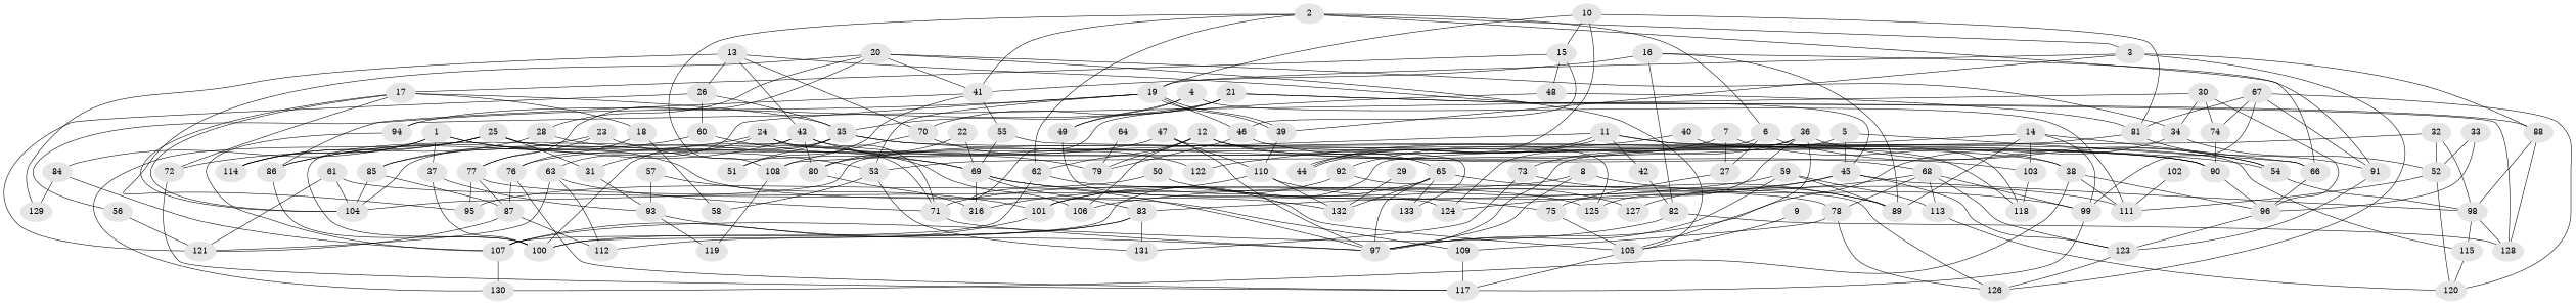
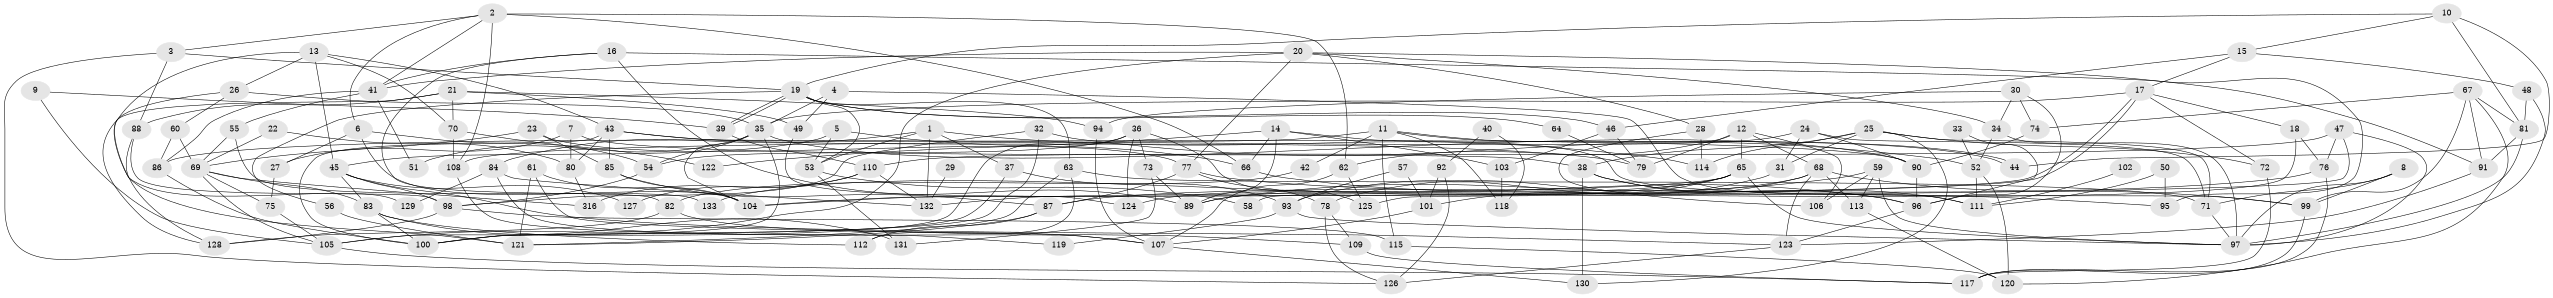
  graph {
    node [color=gray90 style=filled]
    1
    37
    53
    84
    114
    132
    93
    100
    58
    131
    129
    107
    2
    3
    6
    41
    62
    66
    108
    19
    88
    126
    27
    54
    104
    86
    51
    55
    125
    96
    119
    39
    46
    56
    63
    64
    128
    98
    4
    35
    49
    111
    90
    124
    5
    45
    83
    123
    127
    75
    7
    38
    80
    130
    n55 [label=316]
    8
    97
    99
    71
    117
    9
    105
    110
    10
    15
    44
    81
    17
    48
    91
    11
    42
    115
    118
    82
    120
    12
    65
    68
    79
    106
    89
    133
    101
    113
    78
    13
    26
    43
    70
    60
    121
    85
    122
    14
    103
    18
    72
    16
    76
    87
    112
    20
    28
    34
    77
    95
    52
    21
    94
    22
    69
    23
    24
    31
    25
    29
    30
    74
    32
    33
    36
    73
    40
    92
    102
    47
    50
    57
    59
    61
    109
    67
    1 -- 37
    1 -- 53
    1 -- 84
    1 -- 114
    1 -- 132
    37 -- 93
    37 -- 100
    53 -- 58
    53 -- 131
+   84 -- 132
    84 -- 129
    84 -- 107
    93 -- 119
    93 -- 97
    107 -- 130
    2 -- 3
    2 -- 6
    2 -- 41
    2 -- 62
    2 -- 66
    2 -- 108
    3 -- 19
    3 -- 88
    3 -- 126
    6 -- 27
    6 -- 54
    6 -- 104
    41 -- 86
    41 -- 51
    41 -- 55
    62 -- 107
    62 -- 125
    66 -- 96
    108 -- 119
    19 -- 53
    19 -- 39
    19 -- 39
    19 -- 46
    19 -- 56
    19 -- 63
+   19 -- 64
    88 -- 128
    88 -- 98
    27 -- 75
    54 -- 98
    86 -- 100
    55 -- 133
    55 -- 69
    96 -- 123
    39 -- 110
    46 -- 79
    46 -- 103
    56 -- 121
    63 -- 71
    63 -- 121
    63 -- 112
    64 -- 79
    98 -- 128
    98 -- 115
    4 -- 35
    4 -- 49
    4 -- 111
    35 -- 100
    35 -- 54
    35 -- 104
    35 -- 51
    35 -- 90
    49 -- 124
    90 -- 96
    5 -- 53
    5 -- 66
    5 -- 45
    45 -- 98
    45 -- 83
    45 -- 123
    45 -- 127
    83 -- 100
    83 -- 131
    83 -- 112
    123 -- 126
    75 -- 105
    7 -- 27
    7 -- 38
    7 -- 80
    38 -- 96
    38 -- 111
    38 -- 130
    80 -- n55
    8 -- 97
    8 -- 99
    8 -- 71
    99 -- 117
    71 -- 97
-   3 -- 39
+   9 -- 39
    9 -- 105
    105 -- 117
    110 -- 132
    110 -- 127
    110 -- n55
    10 -- 19
    10 -- 15
    10 -- 44
    10 -- 81
    15 -- 46
    15 -- 17
    15 -- 48
    81 -- 97
    81 -- 91
    17 -- 104
    17 -- 104
    17 -- 35
    17 -- 18
    17 -- 72
    48 -- 97
    48 -- 81
    91 -- 123
    11 -- 108
    11 -- 44
    11 -- 44
    11 -- 42
    11 -- 115
    11 -- 118
    42 -- 82
    115 -- 120
    82 -- 107
    82 -- 128
    12 -- 62
    12 -- 65
    12 -- 68
    12 -- 79
    12 -- 106
    65 -- 132
    65 -- 97
    65 -- 89
    65 -- 133
    65 -- 101
    68 -- 124
    68 -- 123
    68 -- 99
    68 -- 113
    68 -- 78
    101 -- 107
    113 -- 120
    78 -- 126
    78 -- 109
    13 -- 129
    13 -- 45
    13 -- 26
    13 -- 43
    13 -- 70
    26 -- 35
    26 -- 60
    26 -- 121
    43 -- 100
    43 -- 90
    43 -- 80
    43 -- 79
    43 -- 85
    70 -- 108
    70 -- 122
    60 -- 86
    60 -- 69
    85 -- 104
    85 -- 87
    14 -- 66
    14 -- 99
    14 -- 89
    14 -- 122
    14 -- 103
    103 -- 118
    18 -- 58
    18 -- 76
    72 -- 117
    16 -- 41
    16 -- 91
    16 -- 82
    16 -- 89
    76 -- 117
    76 -- 87
    87 -- 121
    87 -- 112
    20 -- 41
    20 -- 105
    20 -- 28
    20 -- 34
    20 -- 77
    20 -- 95
    28 -- 114
    28 -- 106
    34 -- 97
    34 -- 52
    77 -- 78
    77 -- 87
    77 -- 95
    52 -- 111
    52 -- 120
    21 -- 88
    21 -- 128
    21 -- 49
    21 -- 70
    21 -- 94
    94 -- 107
    22 -- 80
    22 -- 69
    69 -- 83
    69 -- 75
    69 -- n55
    69 -- 105
    23 -- 85
    23 -- 77
    23 -- 69
    24 -- 86
    24 -- 90
    24 -- 71
    24 -- 31
    31 -- 93
    25 -- 114
    25 -- 38
    25 -- 130
    25 -- 71
    25 -- 72
    25 -- 31
    29 -- 132
    30 -- 96
    30 -- 34
    30 -- 94
    30 -- 74
    74 -- 90
    32 -- 100
    32 -- 98
    32 -- 52
    33 -- 96
    33 -- 52
    36 -- 54
    36 -- 125
    36 -- 124
    36 -- 105
    36 -- 73
    73 -- 131
    73 -- 89
    40 -- 118
    40 -- 92
    92 -- 126
    92 -- 101
    102 -- 111
    47 -- 125
    47 -- 97
    47 -- 110
    47 -- 76
    50 -- 111
    50 -- 95
    57 -- 93
    57 -- 101
    59 -- 97
    59 -- 106
    59 -- 89
    59 -- 113
    61 -- 104
    61 -- 121
    61 -- 109
    109 -- 117
    67 -- 99
    67 -- 81
    67 -- 91
    67 -- 120
    67 -- 74
  }
